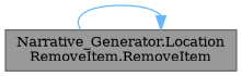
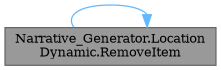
  digraph {
    rankdir=LR
    fontname="DejaVu Serif"
-   n1 [color=gray40 fillcolor=grey60 fontcolor=black fontname="DejaVu Serif" fontsize=10 height=0.2 label="Narrative_Generator.Location\lRemoveItem.RemoveItem" shape=box style=filled width=0.4]
+   n1 [color=gray40 fillcolor=grey60 fontcolor=black fontname="DejaVu Serif" fontsize=10 height=0.2 label="Narrative_Generator.Location\lDynamic.RemoveItem" shape=box style=filled width=0.4]
    n1 -> n1 [color=steelblue1 fontname="DejaVu Serif" fontsize=10 labelfontname=Helvetica labelfontsize=10 style=solid]
  }
